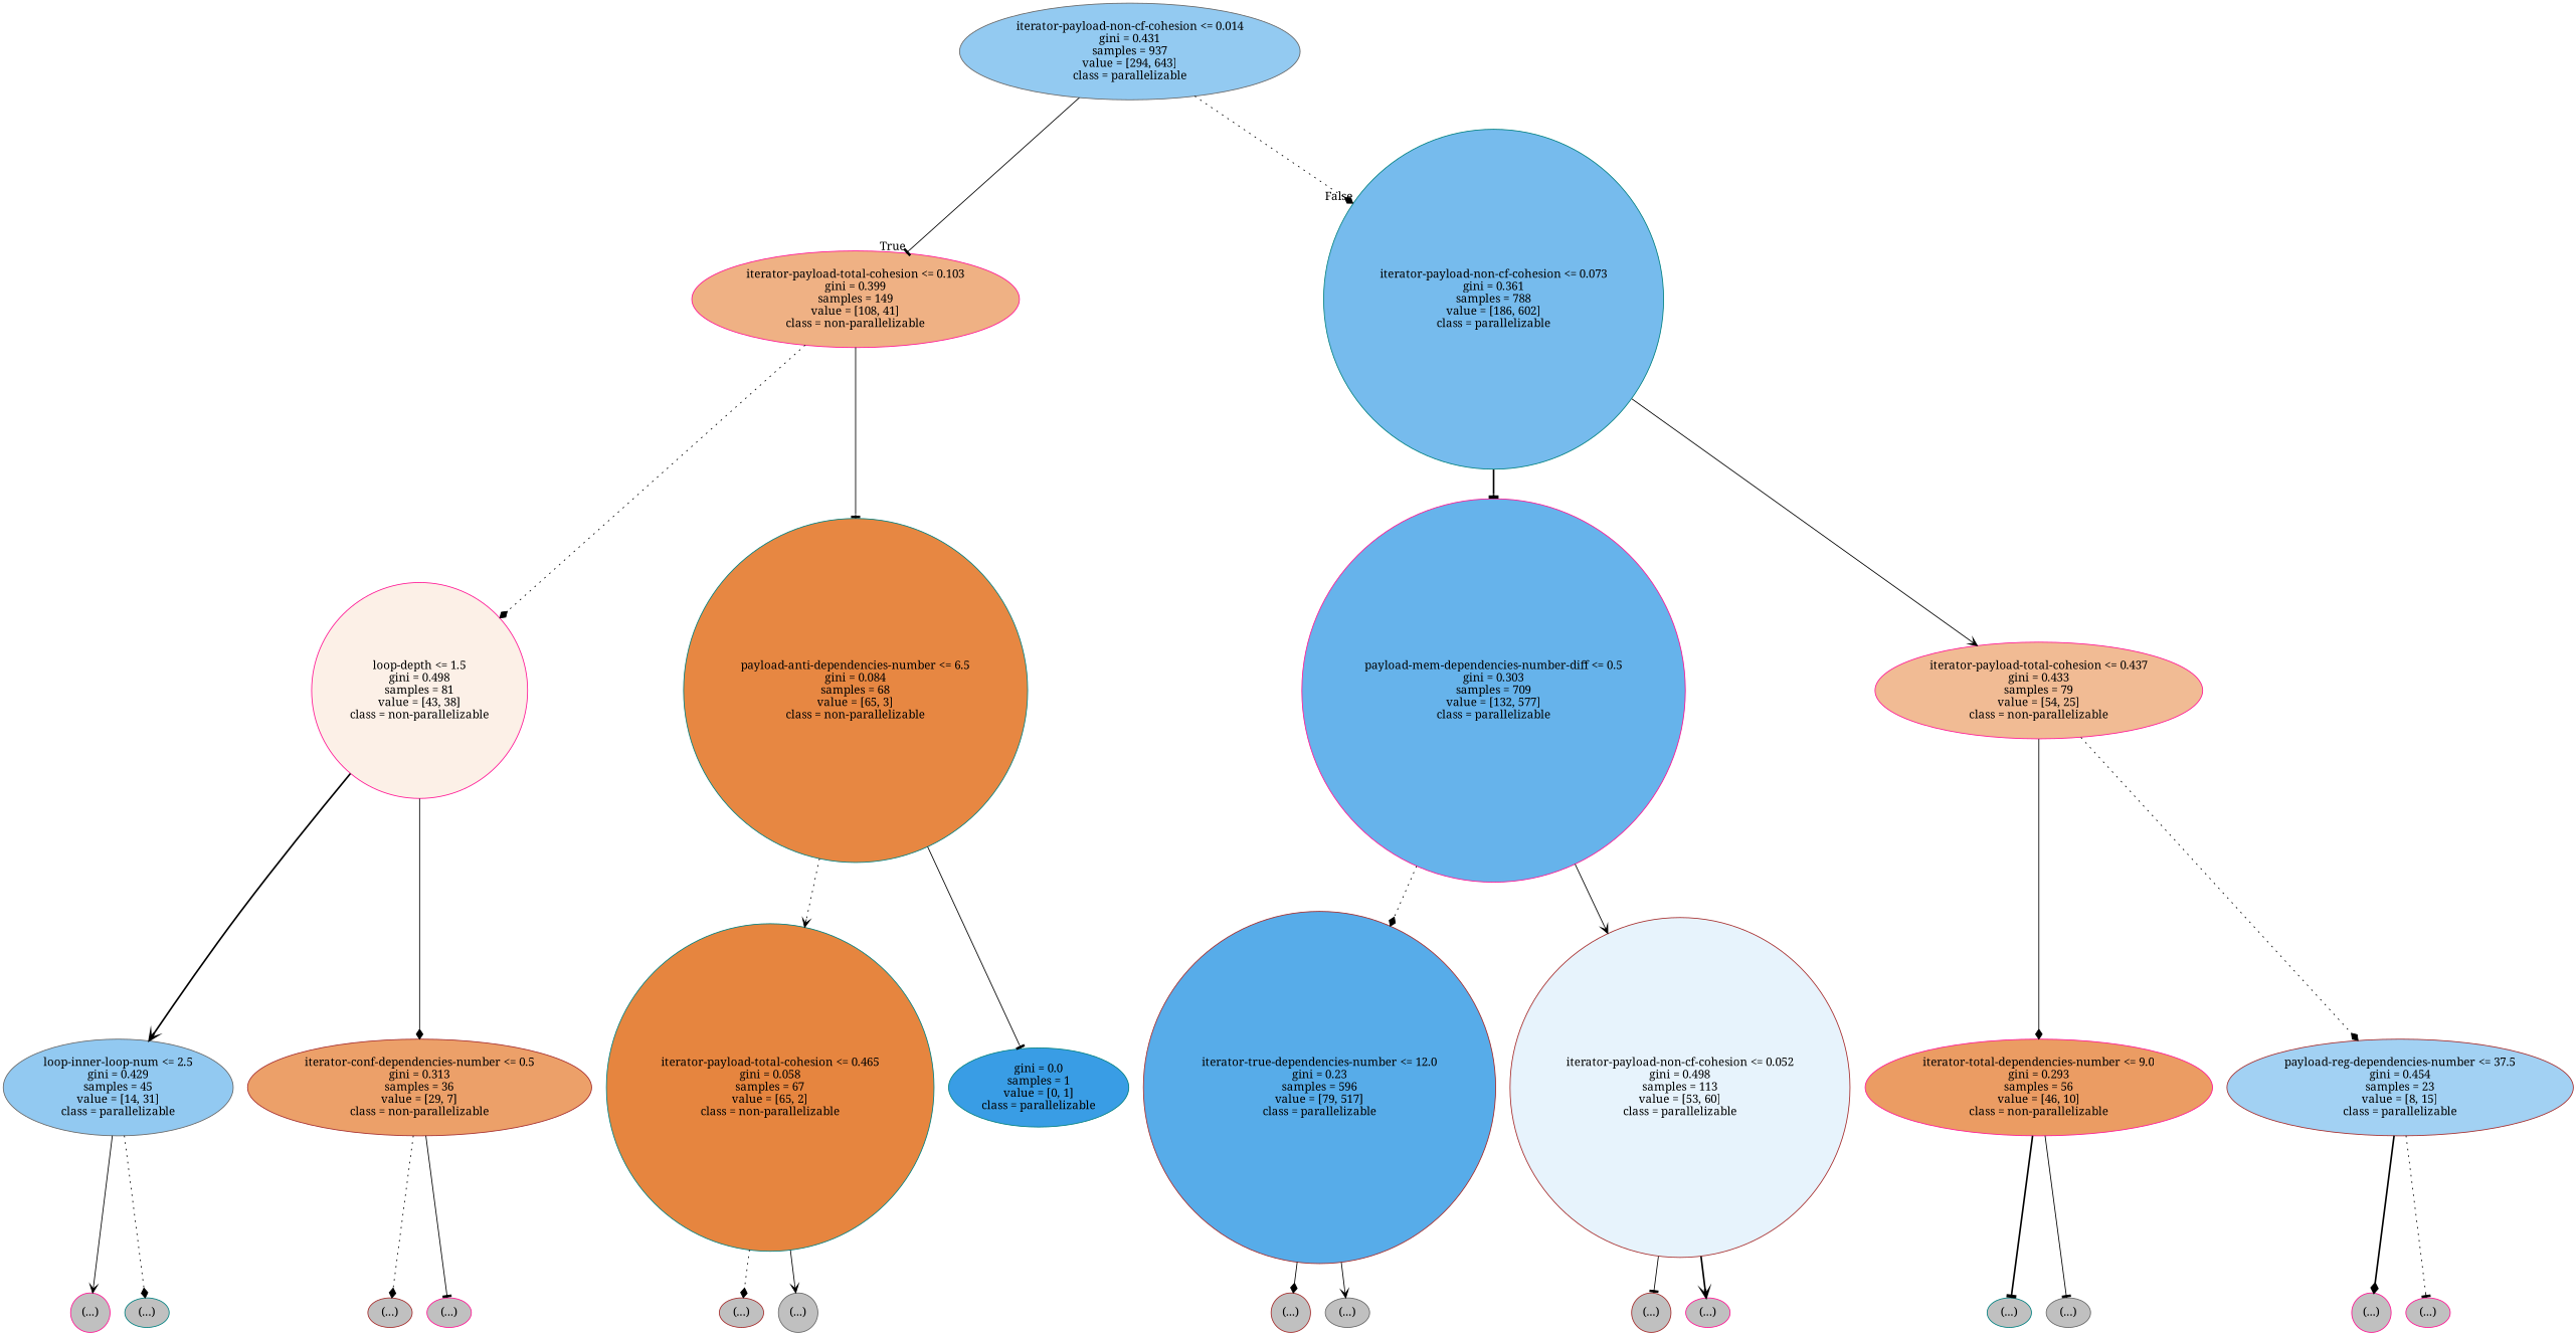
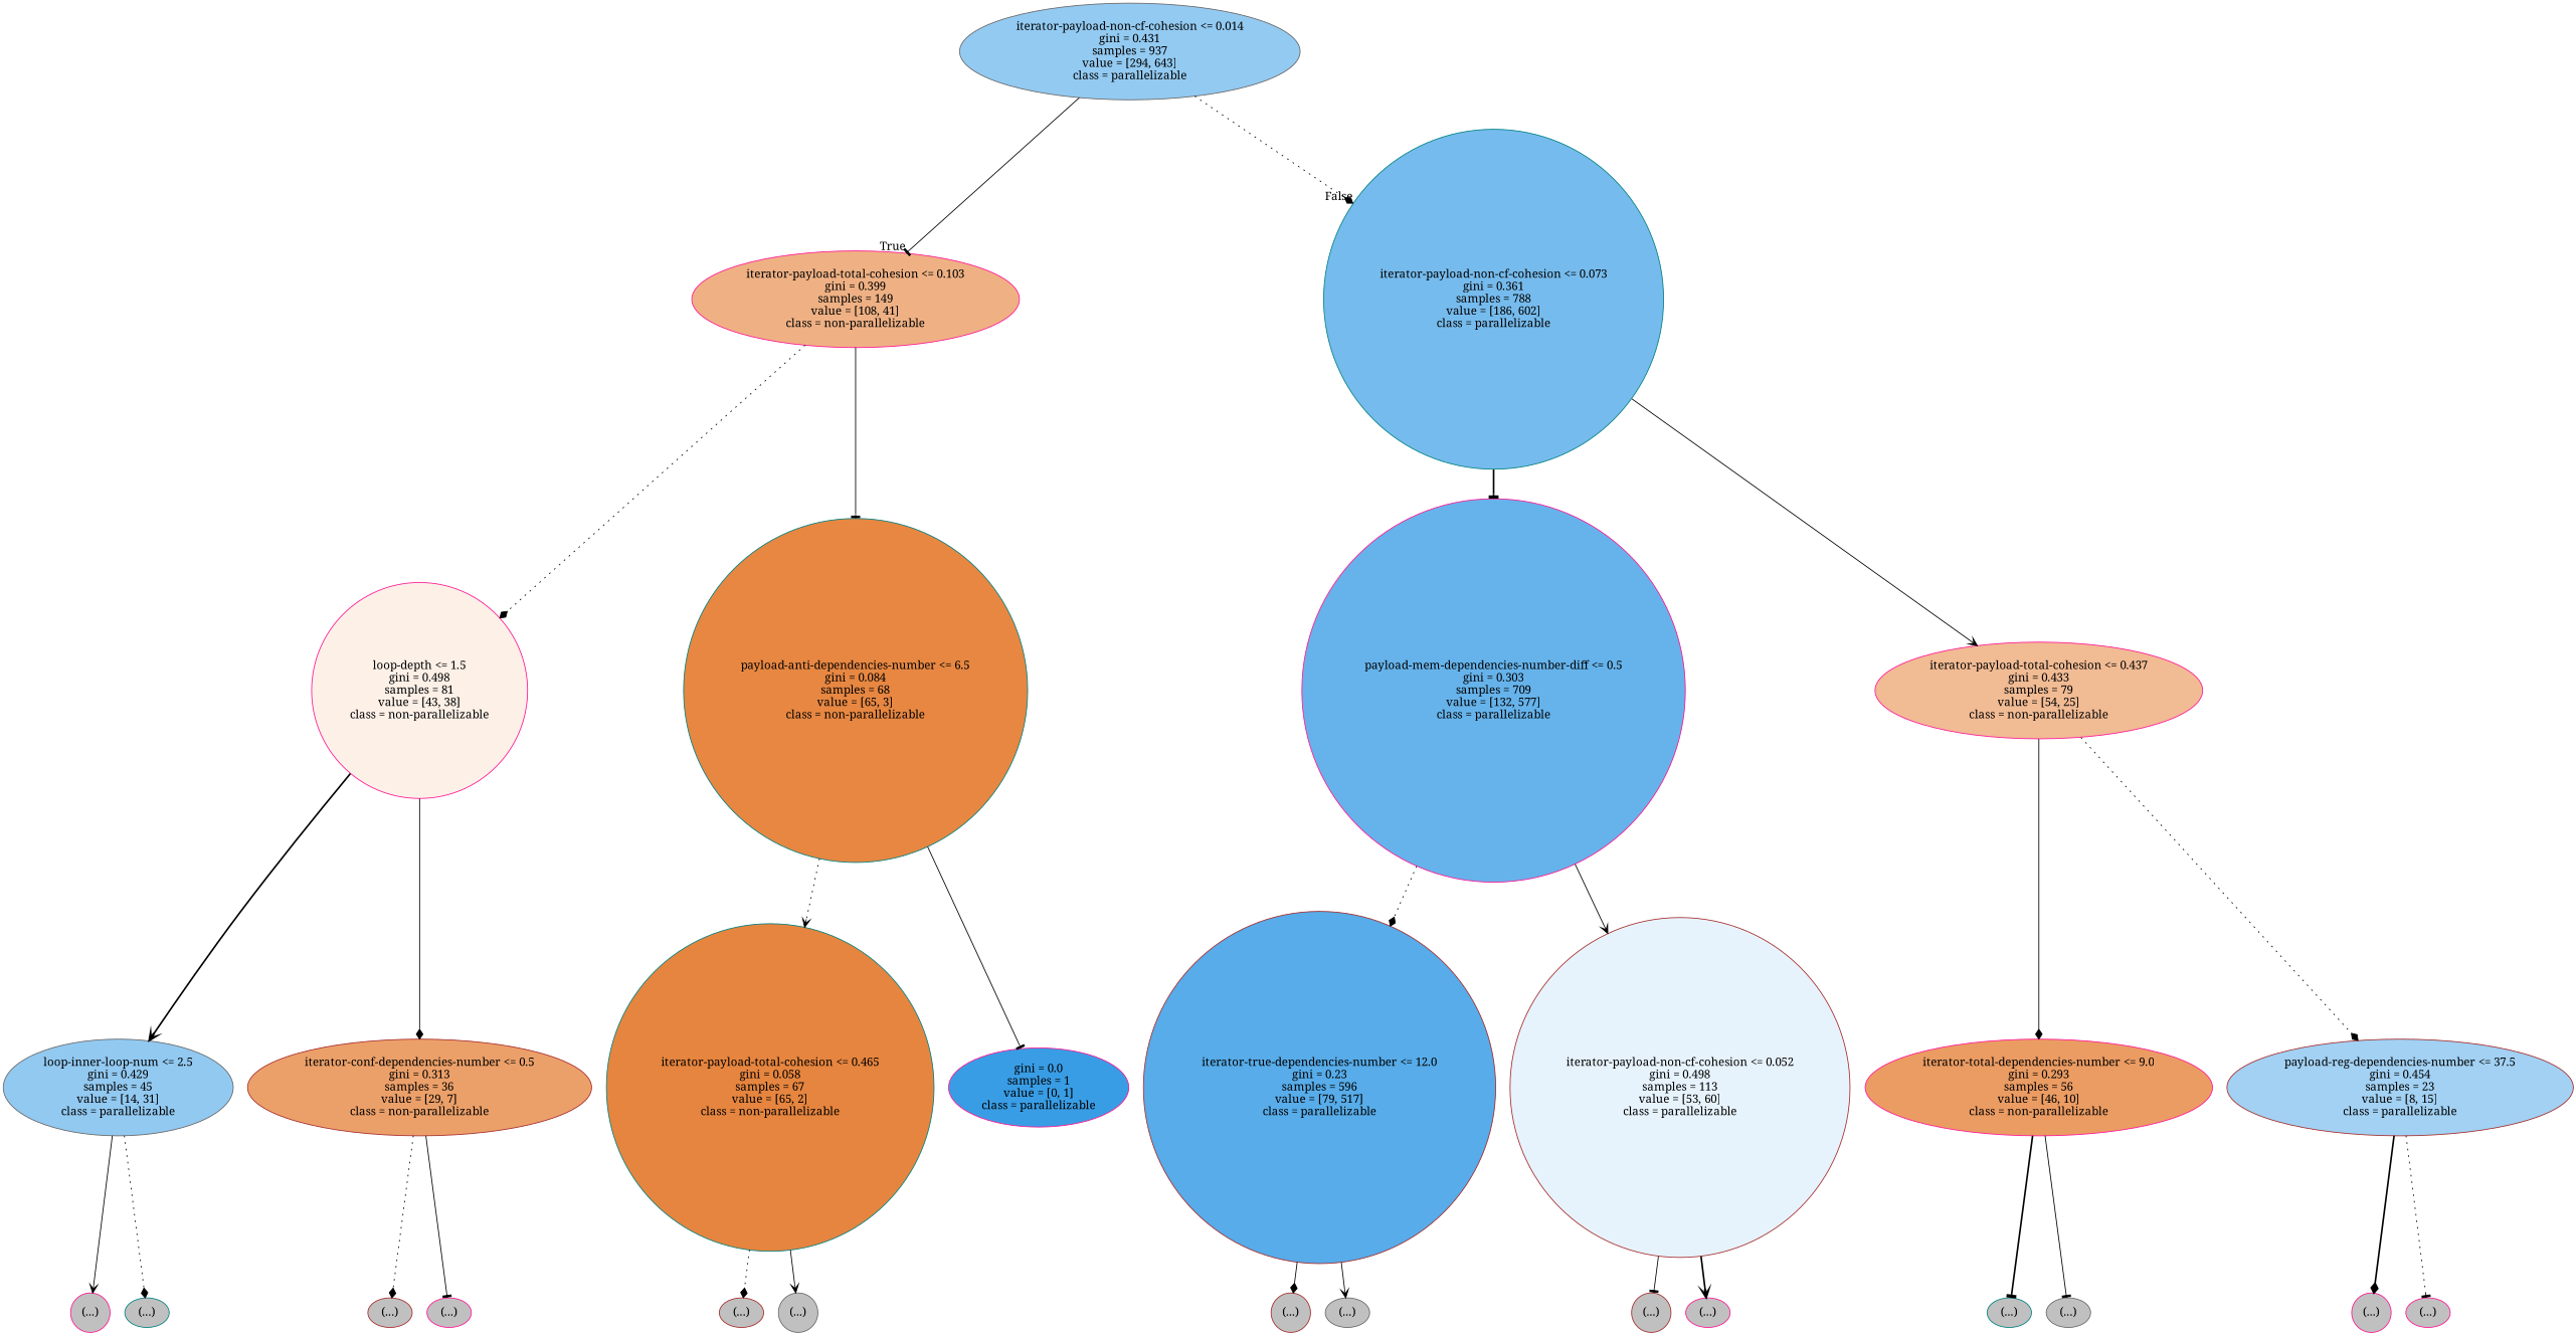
  digraph {
    fontname="Noto Serif"
    node [color=deeppink fillcolor="#C0C0C0" fontname="Noto Serif" shape=ellipse style="filled, rounded"]
    edge [fontname="Noto Serif" style=solid arrowhead=diamond]
    n1 [color=gray40 fillcolor="#399de58a" label="iterator-payload-non-cf-cohesion <= 0.014\ngini = 0.431\nsamples = 937\nvalue = [294, 643]\nclass = parallelizable"]
    n2 [fillcolor="#e581399e" label="iterator-payload-total-cohesion <= 0.103\ngini = 0.399\nsamples = 149\nvalue = [108, 41]\nclass = non-parallelizable"]
    n3 [color=teal fillcolor="#399de5b0" label="iterator-payload-non-cf-cohesion <= 0.073\ngini = 0.361\nsamples = 788\nvalue = [186, 602]\nclass = parallelizable" shape=circle]
    n4 [fillcolor="#e581391e" label="loop-depth <= 1.5\ngini = 0.498\nsamples = 81\nvalue = [43, 38]\nclass = non-parallelizable" shape=circle]
    n5 [color=teal fillcolor="#e58139f3" label="payload-anti-dependencies-number <= 6.5\ngini = 0.084\nsamples = 68\nvalue = [65, 3]\nclass = non-parallelizable" shape=circle]
    n6 [color=gray40 fillcolor="#399de58c" label="loop-inner-loop-num <= 2.5\ngini = 0.429\nsamples = 45\nvalue = [14, 31]\nclass = parallelizable"]
    n7 [color=brown fillcolor="#e58139c1" label="iterator-conf-dependencies-number <= 0.5\ngini = 0.313\nsamples = 36\nvalue = [29, 7]\nclass = non-parallelizable"]
    n8 [label="(...)" shape=circle]
    n9 [color=teal label="(...)"]
    n10 [color=brown label="(...)"]
    n11 [label="(...)"]
    n12 [color=teal fillcolor="#e58139f7" label="iterator-payload-total-cohesion <= 0.465\ngini = 0.058\nsamples = 67\nvalue = [65, 2]\nclass = non-parallelizable" shape=circle]
-   n13 [color=teal fillcolor="#399de5ff" label="gini = 0.0\nsamples = 1\nvalue = [0, 1]\nclass = parallelizable"]
+   n13 [fillcolor="#399de5ff" label="gini = 0.0\nsamples = 1\nvalue = [0, 1]\nclass = parallelizable"]
    n14 [color=brown label="(...)"]
    n15 [color=gray40 label="(...)" shape=circle]
    n16 [fillcolor="#399de5c5" label="payload-mem-dependencies-number-diff <= 0.5\ngini = 0.303\nsamples = 709\nvalue = [132, 577]\nclass = parallelizable" shape=circle]
    n17 [fillcolor="#e5813989" label="iterator-payload-total-cohesion <= 0.437\ngini = 0.433\nsamples = 79\nvalue = [54, 25]\nclass = non-parallelizable"]
    n18 [color=brown fillcolor="#399de5d8" label="iterator-true-dependencies-number <= 12.0\ngini = 0.23\nsamples = 596\nvalue = [79, 517]\nclass = parallelizable" shape=circle]
    n19 [color=brown fillcolor="#399de51e" label="iterator-payload-non-cf-cohesion <= 0.052\ngini = 0.498\nsamples = 113\nvalue = [53, 60]\nclass = parallelizable" shape=circle]
    n20 [color=brown label="(...)" shape=circle]
    n21 [color=gray40 label="(...)"]
    n22 [color=brown label="(...)" shape=circle]
    n23 [label="(...)"]
    n24 [fillcolor="#e58139c8" label="iterator-total-dependencies-number <= 9.0\ngini = 0.293\nsamples = 56\nvalue = [46, 10]\nclass = non-parallelizable"]
    n25 [color=brown fillcolor="#399de577" label="payload-reg-dependencies-number <= 37.5\ngini = 0.454\nsamples = 23\nvalue = [8, 15]\nclass = parallelizable"]
    n26 [color=teal label="(...)"]
    n27 [color=gray40 label="(...)"]
    n28 [label="(...)" shape=circle]
    n29 [label="(...)"]
    n1 -> n2 [headlabel=True labelangle=45 labeldistance=2.5 arrowhead=tee]
    n1 -> n3 [headlabel=False labelangle=-45 labeldistance=2.5 style=dotted]
    n2 -> n4 [style=dotted]
    n2 -> n5 [arrowhead=tee]
    n3 -> n16 [style=bold arrowhead=tee]
    n3 -> n17 [arrowhead=vee]
    n4 -> n6 [style=bold arrowhead=vee]
    n4 -> n7
    n5 -> n12 [style=dotted arrowhead=vee]
    n5 -> n13 [arrowhead=tee]
    n6 -> n8 [arrowhead=vee]
    n6 -> n9 [style=dotted]
    n7 -> n10 [style=dotted]
    n7 -> n11 [arrowhead=tee]
    n12 -> n14 [style=dotted]
    n12 -> n15 [arrowhead=vee]
    n16 -> n18 [style=dotted]
    n16 -> n19 [arrowhead=vee]
    n17 -> n24
    n17 -> n25 [style=dotted]
    n18 -> n20
    n18 -> n21 [arrowhead=vee]
    n19 -> n22 [arrowhead=tee]
    n19 -> n23 [style=bold arrowhead=vee]
    n24 -> n26 [style=bold arrowhead=tee]
    n24 -> n27 [arrowhead=tee]
    n25 -> n28 [style=bold]
    n25 -> n29 [style=dotted arrowhead=tee]
  }
